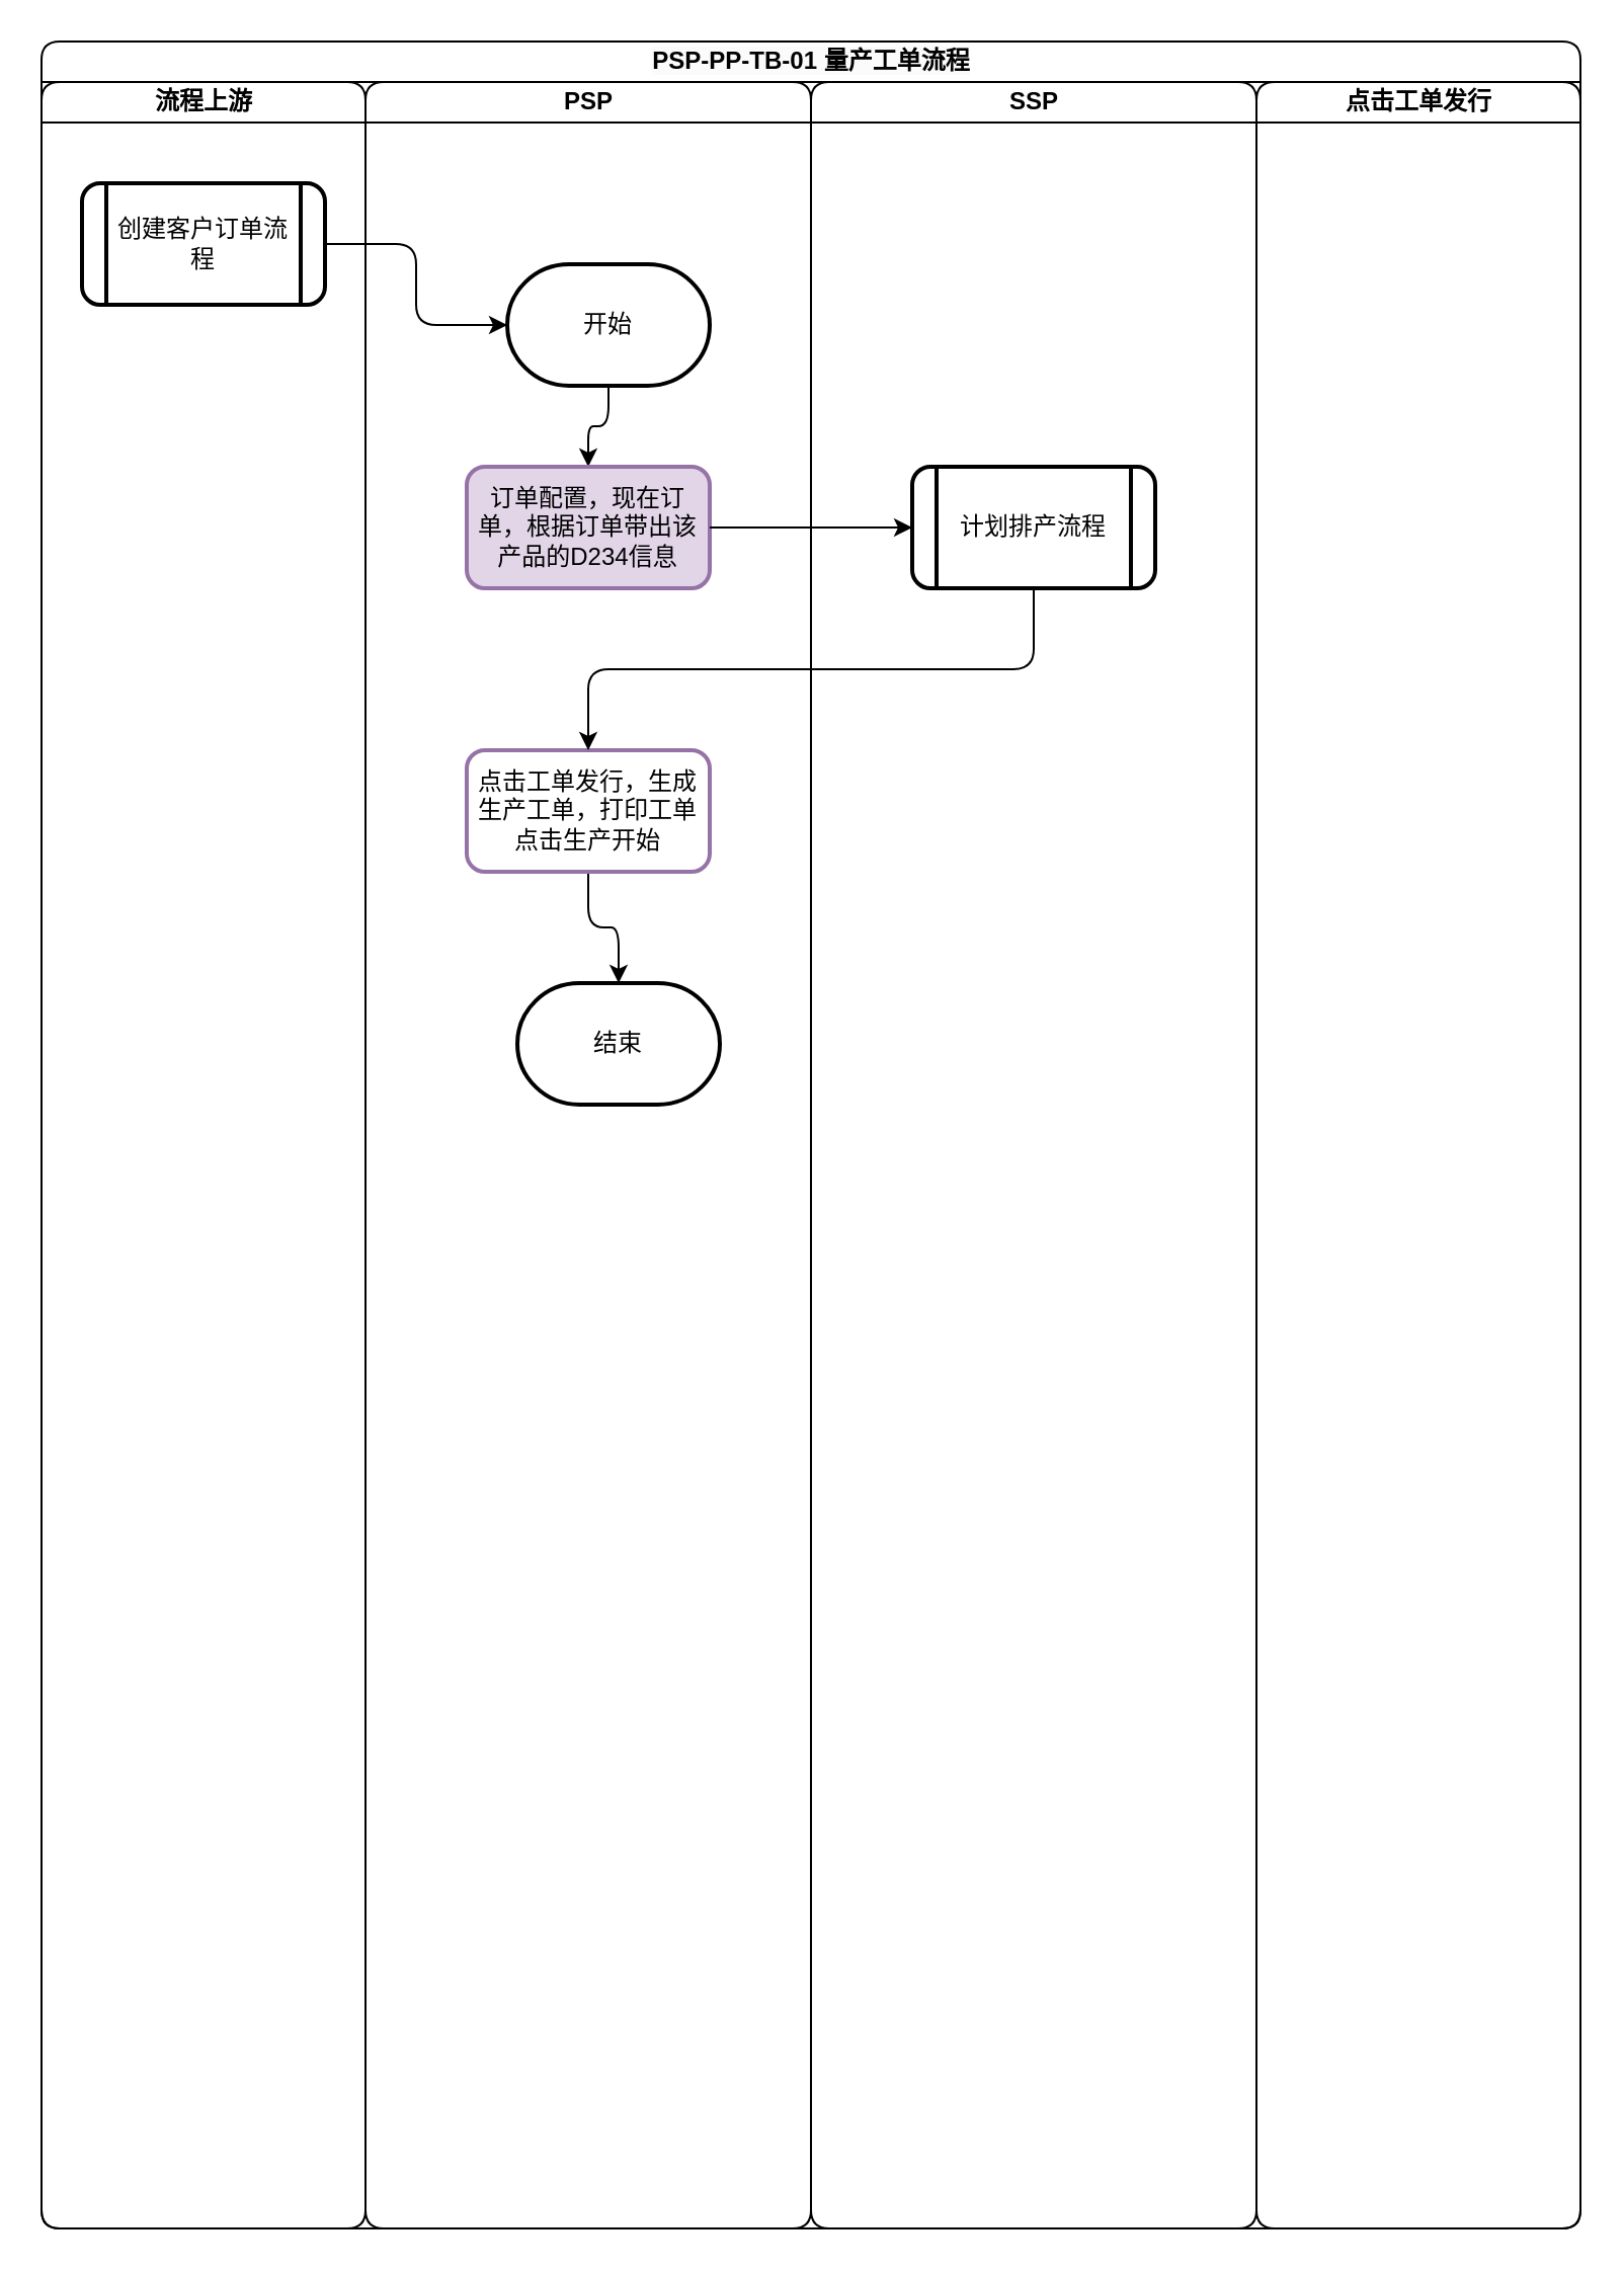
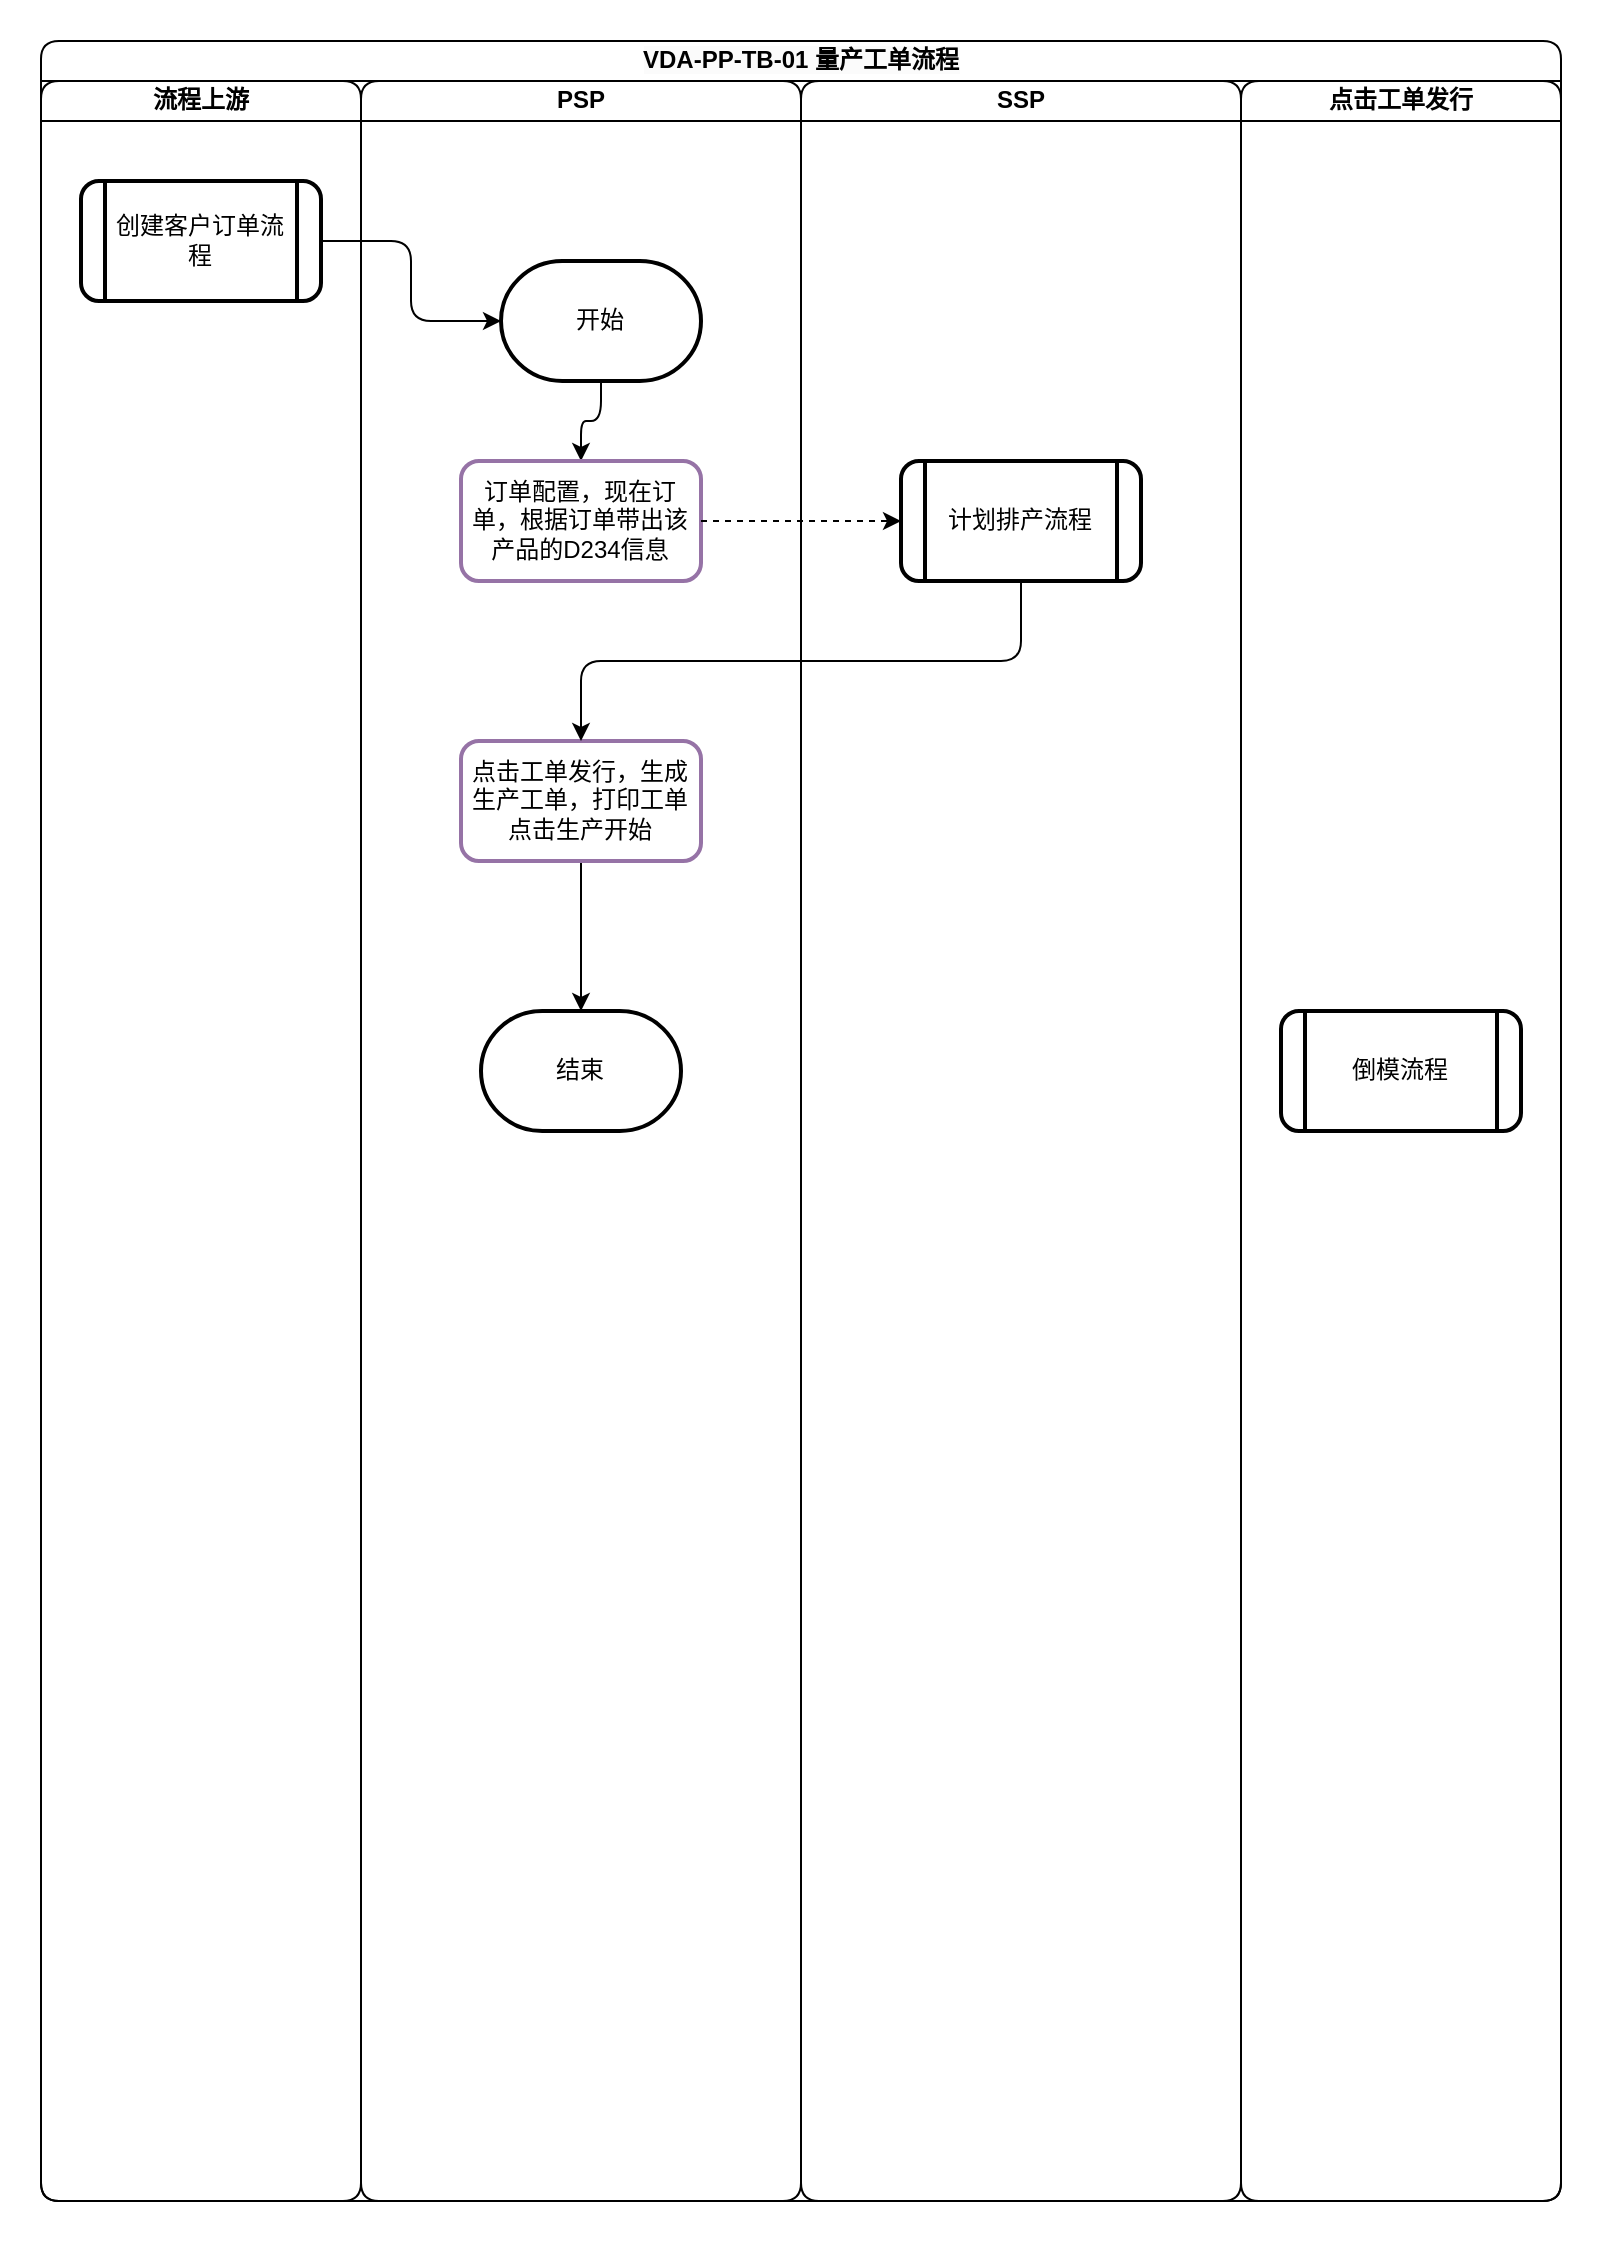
  <mxCell id="0" />
  <mxCell id="1" parent="0" />
- <mxCell id="2" value="&lt;span style=&quot;color: rgb(0, 0, 0); font-family: Helvetica; font-size: 12px; font-style: normal; font-variant-ligatures: normal; font-variant-caps: normal; letter-spacing: normal; orphans: 2; text-align: center; text-indent: 0px; text-transform: none; widows: 2; word-spacing: 0px; -webkit-text-stroke-width: 0px; background-color: rgb(251, 251, 251); text-decoration-thickness: initial; text-decoration-style: initial; text-decoration-color: initial; float: none; display: inline !important;&quot;&gt;&lt;b&gt;PSP-PP-TB-01 量产工单流程&lt;/b&gt;&lt;/span&gt;" style="swimlane;childLayout=stackLayout;resizeParent=1;resizeParentMax=0;startSize=20;html=1;rounded=1;fontStyle=0" parent="1" vertex="1"><mxGeometry x="20" y="20" width="760" height="1080" as="geometry" /></mxCell>
+ <mxCell id="2" value="&lt;span style=&quot;color: rgb(0, 0, 0); font-family: Helvetica; font-size: 12px; font-style: normal; font-variant-ligatures: normal; font-variant-caps: normal; letter-spacing: normal; orphans: 2; text-align: center; text-indent: 0px; text-transform: none; widows: 2; word-spacing: 0px; -webkit-text-stroke-width: 0px; background-color: rgb(251, 251, 251); text-decoration-thickness: initial; text-decoration-style: initial; text-decoration-color: initial; float: none; display: inline !important;&quot;&gt;&lt;b&gt;VDA-PP-TB-01 量产工单流程&lt;/b&gt;&lt;/span&gt;" style="swimlane;childLayout=stackLayout;resizeParent=1;resizeParentMax=0;startSize=20;html=1;rounded=1;fontStyle=0" parent="1" vertex="1"><mxGeometry x="20" y="20" width="760" height="1080" as="geometry" /></mxCell>
  <mxCell id="3" value="流程上游" style="swimlane;startSize=20;html=1;rounded=1;" parent="2" vertex="1"><mxGeometry y="20" width="160" height="1060" as="geometry" /></mxCell>
  <mxCell id="4" value="创建客户订单流程" style="shape=process;whiteSpace=wrap;html=1;backgroundOutline=1;rounded=1;strokeWidth=2;" parent="3" vertex="1"><mxGeometry x="20" y="50" width="120" height="60" as="geometry" /></mxCell>
  <mxCell id="5" value="PSP" style="swimlane;startSize=20;html=1;rounded=1;" parent="2" vertex="1"><mxGeometry x="160" y="20" width="220" height="1060" as="geometry" /></mxCell>
  <mxCell id="6" value="" style="edgeStyle=orthogonalEdgeStyle;rounded=1;orthogonalLoop=1;jettySize=auto;html=1;" parent="5" source="7" target="8" edge="1"><mxGeometry relative="1" as="geometry" /></mxCell>
  <mxCell id="7" value="开始" style="strokeWidth=2;html=1;shape=mxgraph.flowchart.terminator;whiteSpace=wrap;rounded=1;" parent="5" vertex="1"><mxGeometry x="70" y="90" width="100" height="60" as="geometry" /></mxCell>
- <mxCell id="8" value="订单配置，现在订单，根据订单带出该产品的D234信息" style="whiteSpace=wrap;html=1;strokeWidth=2;rounded=1;fillColor=#e1d5e7;strokeColor=#9673a6;" parent="5" vertex="1"><mxGeometry x="50" y="190" width="120" height="60" as="geometry" /></mxCell>
+ <mxCell id="8" value="订单配置，现在订单，根据订单带出该产品的D234信息" style="whiteSpace=wrap;html=1;strokeWidth=2;rounded=1;fillColor=#ffffff;strokeColor=#9673a6;" parent="5" vertex="1"><mxGeometry x="50" y="190" width="120" height="60" as="geometry" /></mxCell>
  <mxCell id="9" style="edgeStyle=orthogonalEdgeStyle;rounded=1;orthogonalLoop=1;jettySize=auto;html=1;exitX=0.5;exitY=1;exitDx=0;exitDy=0;" parent="5" source="10" target="11" edge="1"><mxGeometry relative="1" as="geometry" /></mxCell>
  <mxCell id="10" value="点击工单发行，生成生产工单，打印工单点击生产开始" style="whiteSpace=wrap;html=1;strokeWidth=2;rounded=1;fillColor=#ffffff;strokeColor=#9673a6;" parent="5" vertex="1"><mxGeometry x="50" y="330" width="120" height="60" as="geometry" /></mxCell>
- <mxCell id="11" value="结束" style="strokeWidth=2;html=1;shape=mxgraph.flowchart.terminator;whiteSpace=wrap;rounded=1;" parent="5" vertex="1"><mxGeometry x="75" y="445" width="100" height="60" as="geometry" /></mxCell>
+ <mxCell id="11" value="结束" style="strokeWidth=2;html=1;shape=mxgraph.flowchart.terminator;whiteSpace=wrap;rounded=1;" parent="5" vertex="1"><mxGeometry x="60" y="465" width="100" height="60" as="geometry" /></mxCell>
  <mxCell id="12" value="SSP" style="swimlane;startSize=20;html=1;rounded=1;" parent="2" vertex="1"><mxGeometry x="380" y="20" width="220" height="1060" as="geometry" /></mxCell>
  <mxCell id="13" value="计划排产流程" style="shape=process;whiteSpace=wrap;html=1;backgroundOutline=1;rounded=1;strokeWidth=2;" parent="12" vertex="1"><mxGeometry x="50" y="190" width="120" height="60" as="geometry" /></mxCell>
  <mxCell id="14" value="点击工单发行" style="swimlane;startSize=20;html=1;rounded=1;" parent="2" vertex="1"><mxGeometry x="600" y="20" width="160" height="1060" as="geometry" /></mxCell>
+ <mxCell id="15" value="倒模流程" style="shape=process;whiteSpace=wrap;html=1;backgroundOutline=1;rounded=1;strokeWidth=2;" parent="14" vertex="1"><mxGeometry x="20" y="465" width="120" height="60" as="geometry" /></mxCell>
  <mxCell id="16" style="edgeStyle=orthogonalEdgeStyle;rounded=1;orthogonalLoop=1;jettySize=auto;html=1;exitX=1;exitY=0.5;exitDx=0;exitDy=0;entryX=0;entryY=0.5;entryDx=0;entryDy=0;entryPerimeter=0;" parent="2" source="4" target="7" edge="1"><mxGeometry relative="1" as="geometry" /></mxCell>
- <mxCell id="17" style="edgeStyle=orthogonalEdgeStyle;rounded=1;orthogonalLoop=1;jettySize=auto;html=1;exitX=1;exitY=0.5;exitDx=0;exitDy=0;entryX=0;entryY=0.5;entryDx=0;entryDy=0;" parent="2" source="8" target="13" edge="1"><mxGeometry relative="1" as="geometry" /></mxCell>
+ <mxCell id="17" style="edgeStyle=orthogonalEdgeStyle;rounded=1;orthogonalLoop=1;jettySize=auto;html=1;exitX=1;exitY=0.5;exitDx=0;exitDy=0;entryX=0;entryY=0.5;entryDx=0;entryDy=0;dashed=1;" parent="2" source="8" target="13" edge="1"><mxGeometry relative="1" as="geometry" /></mxCell>
  <mxCell id="18" style="edgeStyle=orthogonalEdgeStyle;rounded=1;orthogonalLoop=1;jettySize=auto;html=1;exitX=0.5;exitY=1;exitDx=0;exitDy=0;entryX=0.5;entryY=0;entryDx=0;entryDy=0;" parent="2" source="13" target="10" edge="1"><mxGeometry relative="1" as="geometry" /></mxCell>
